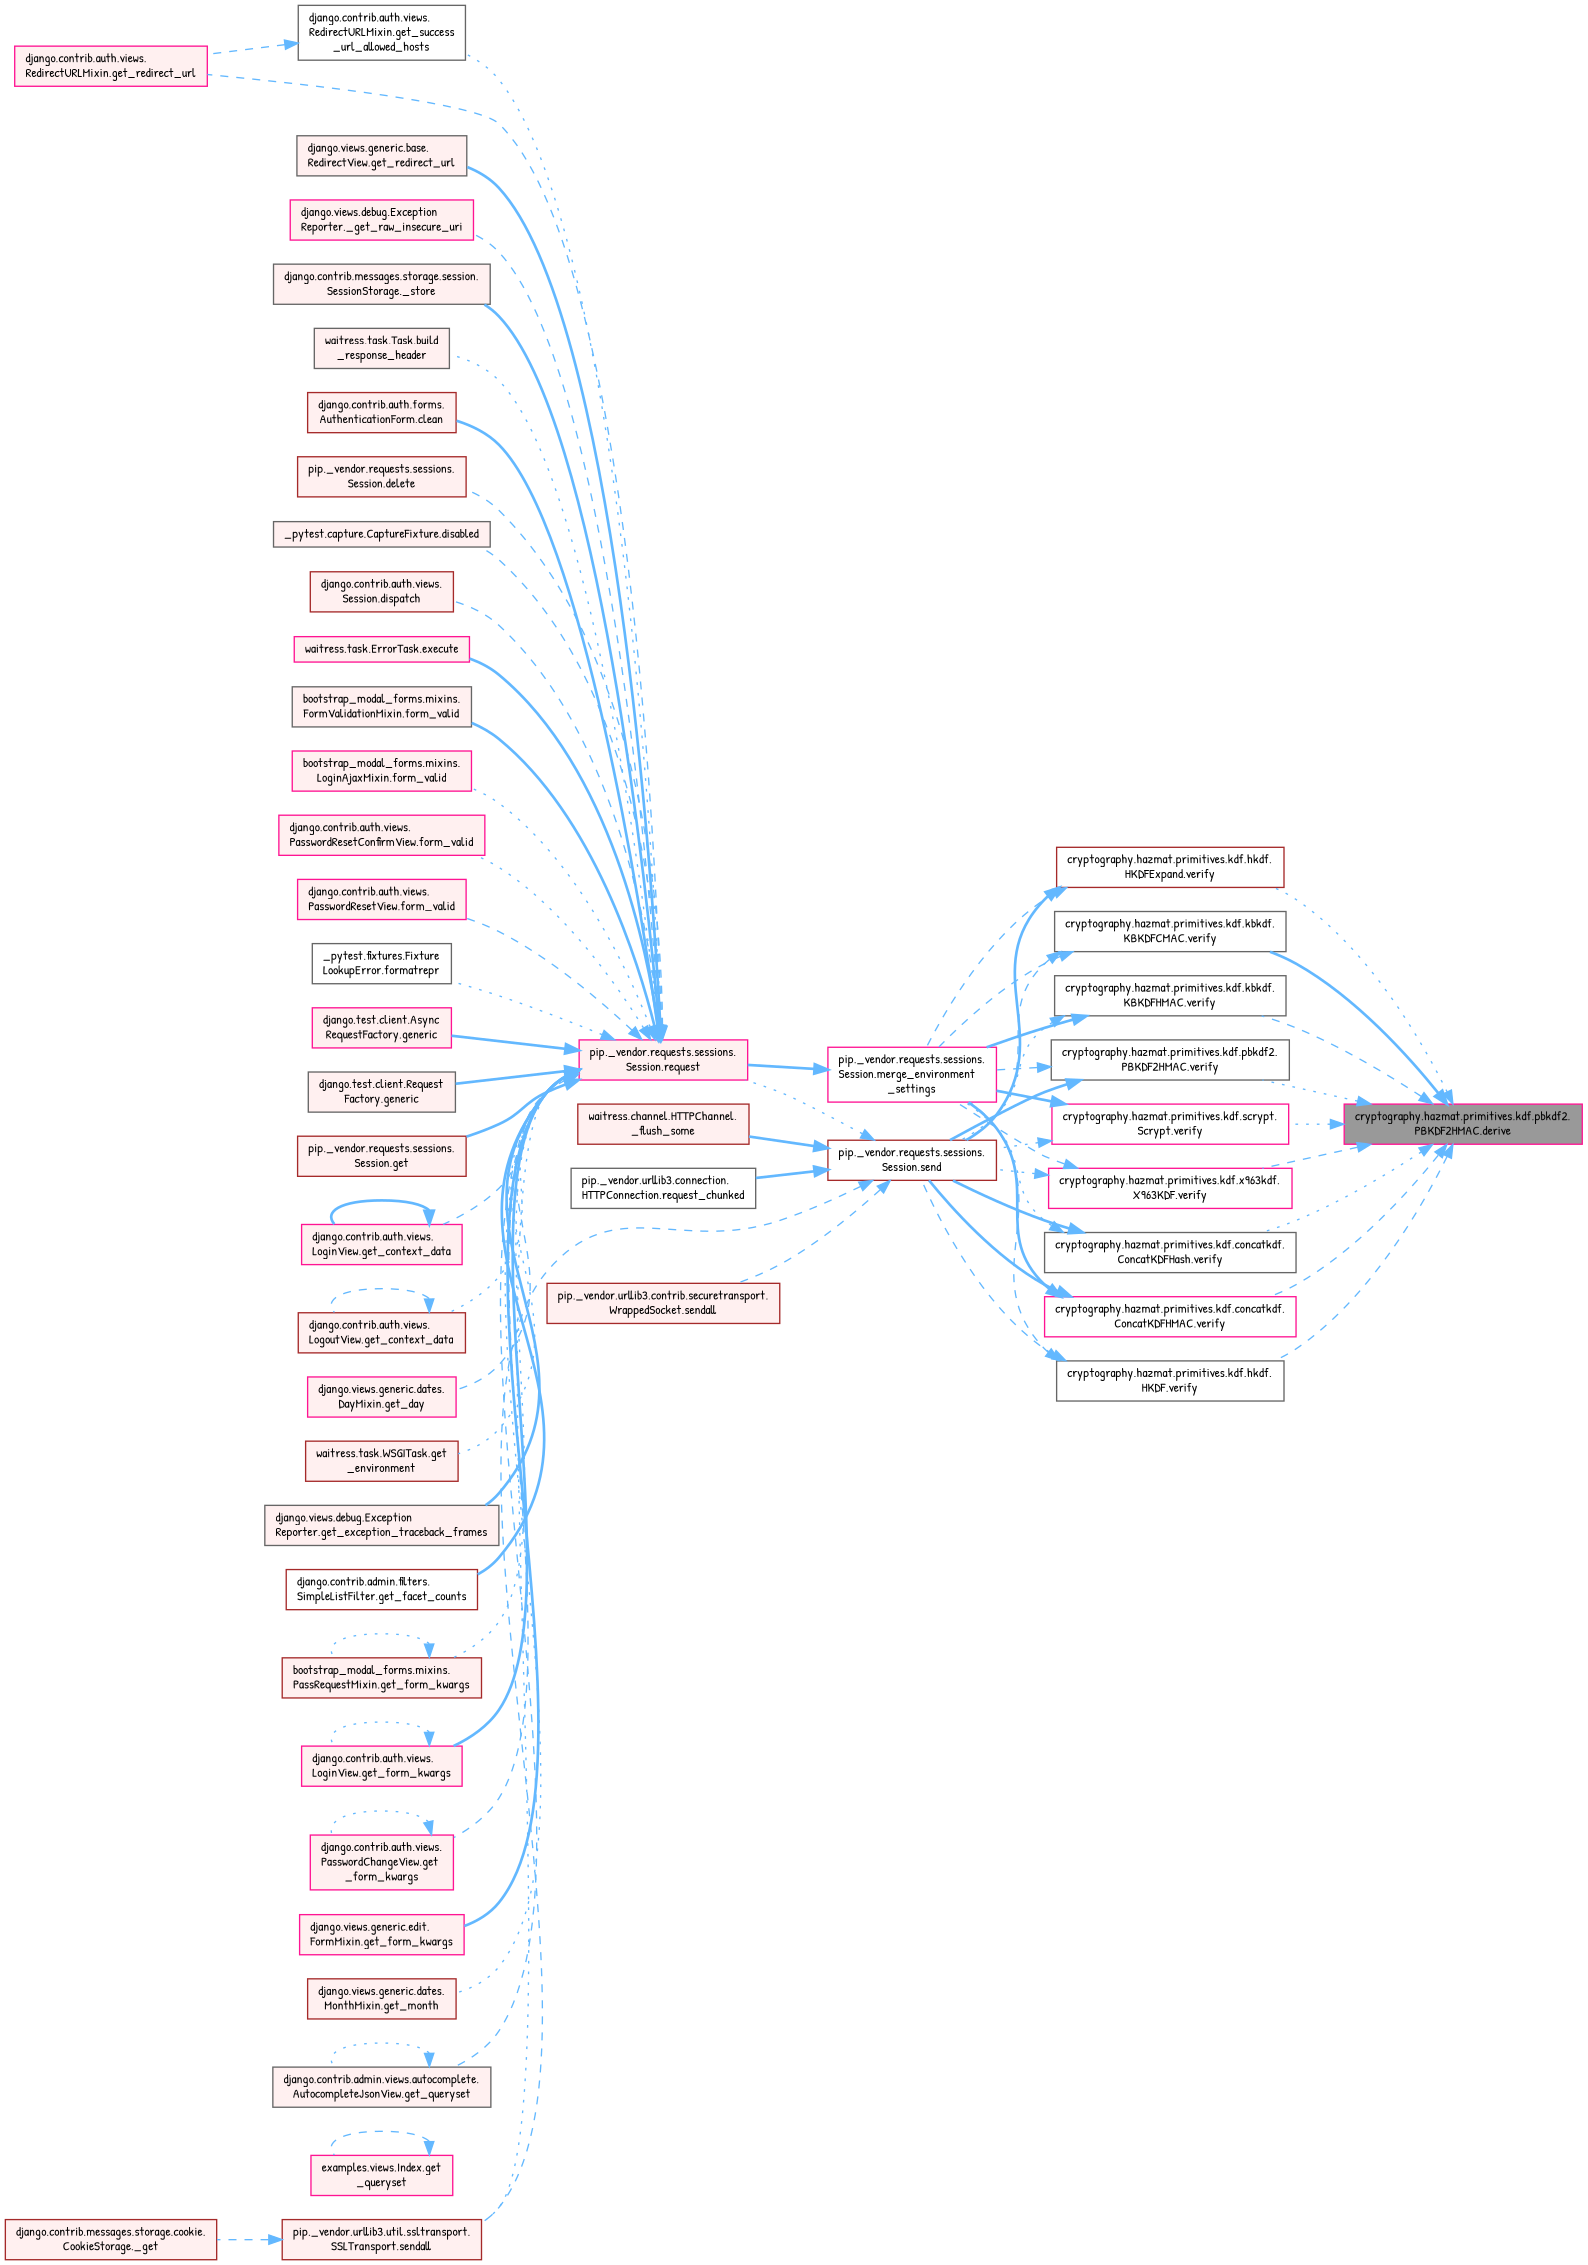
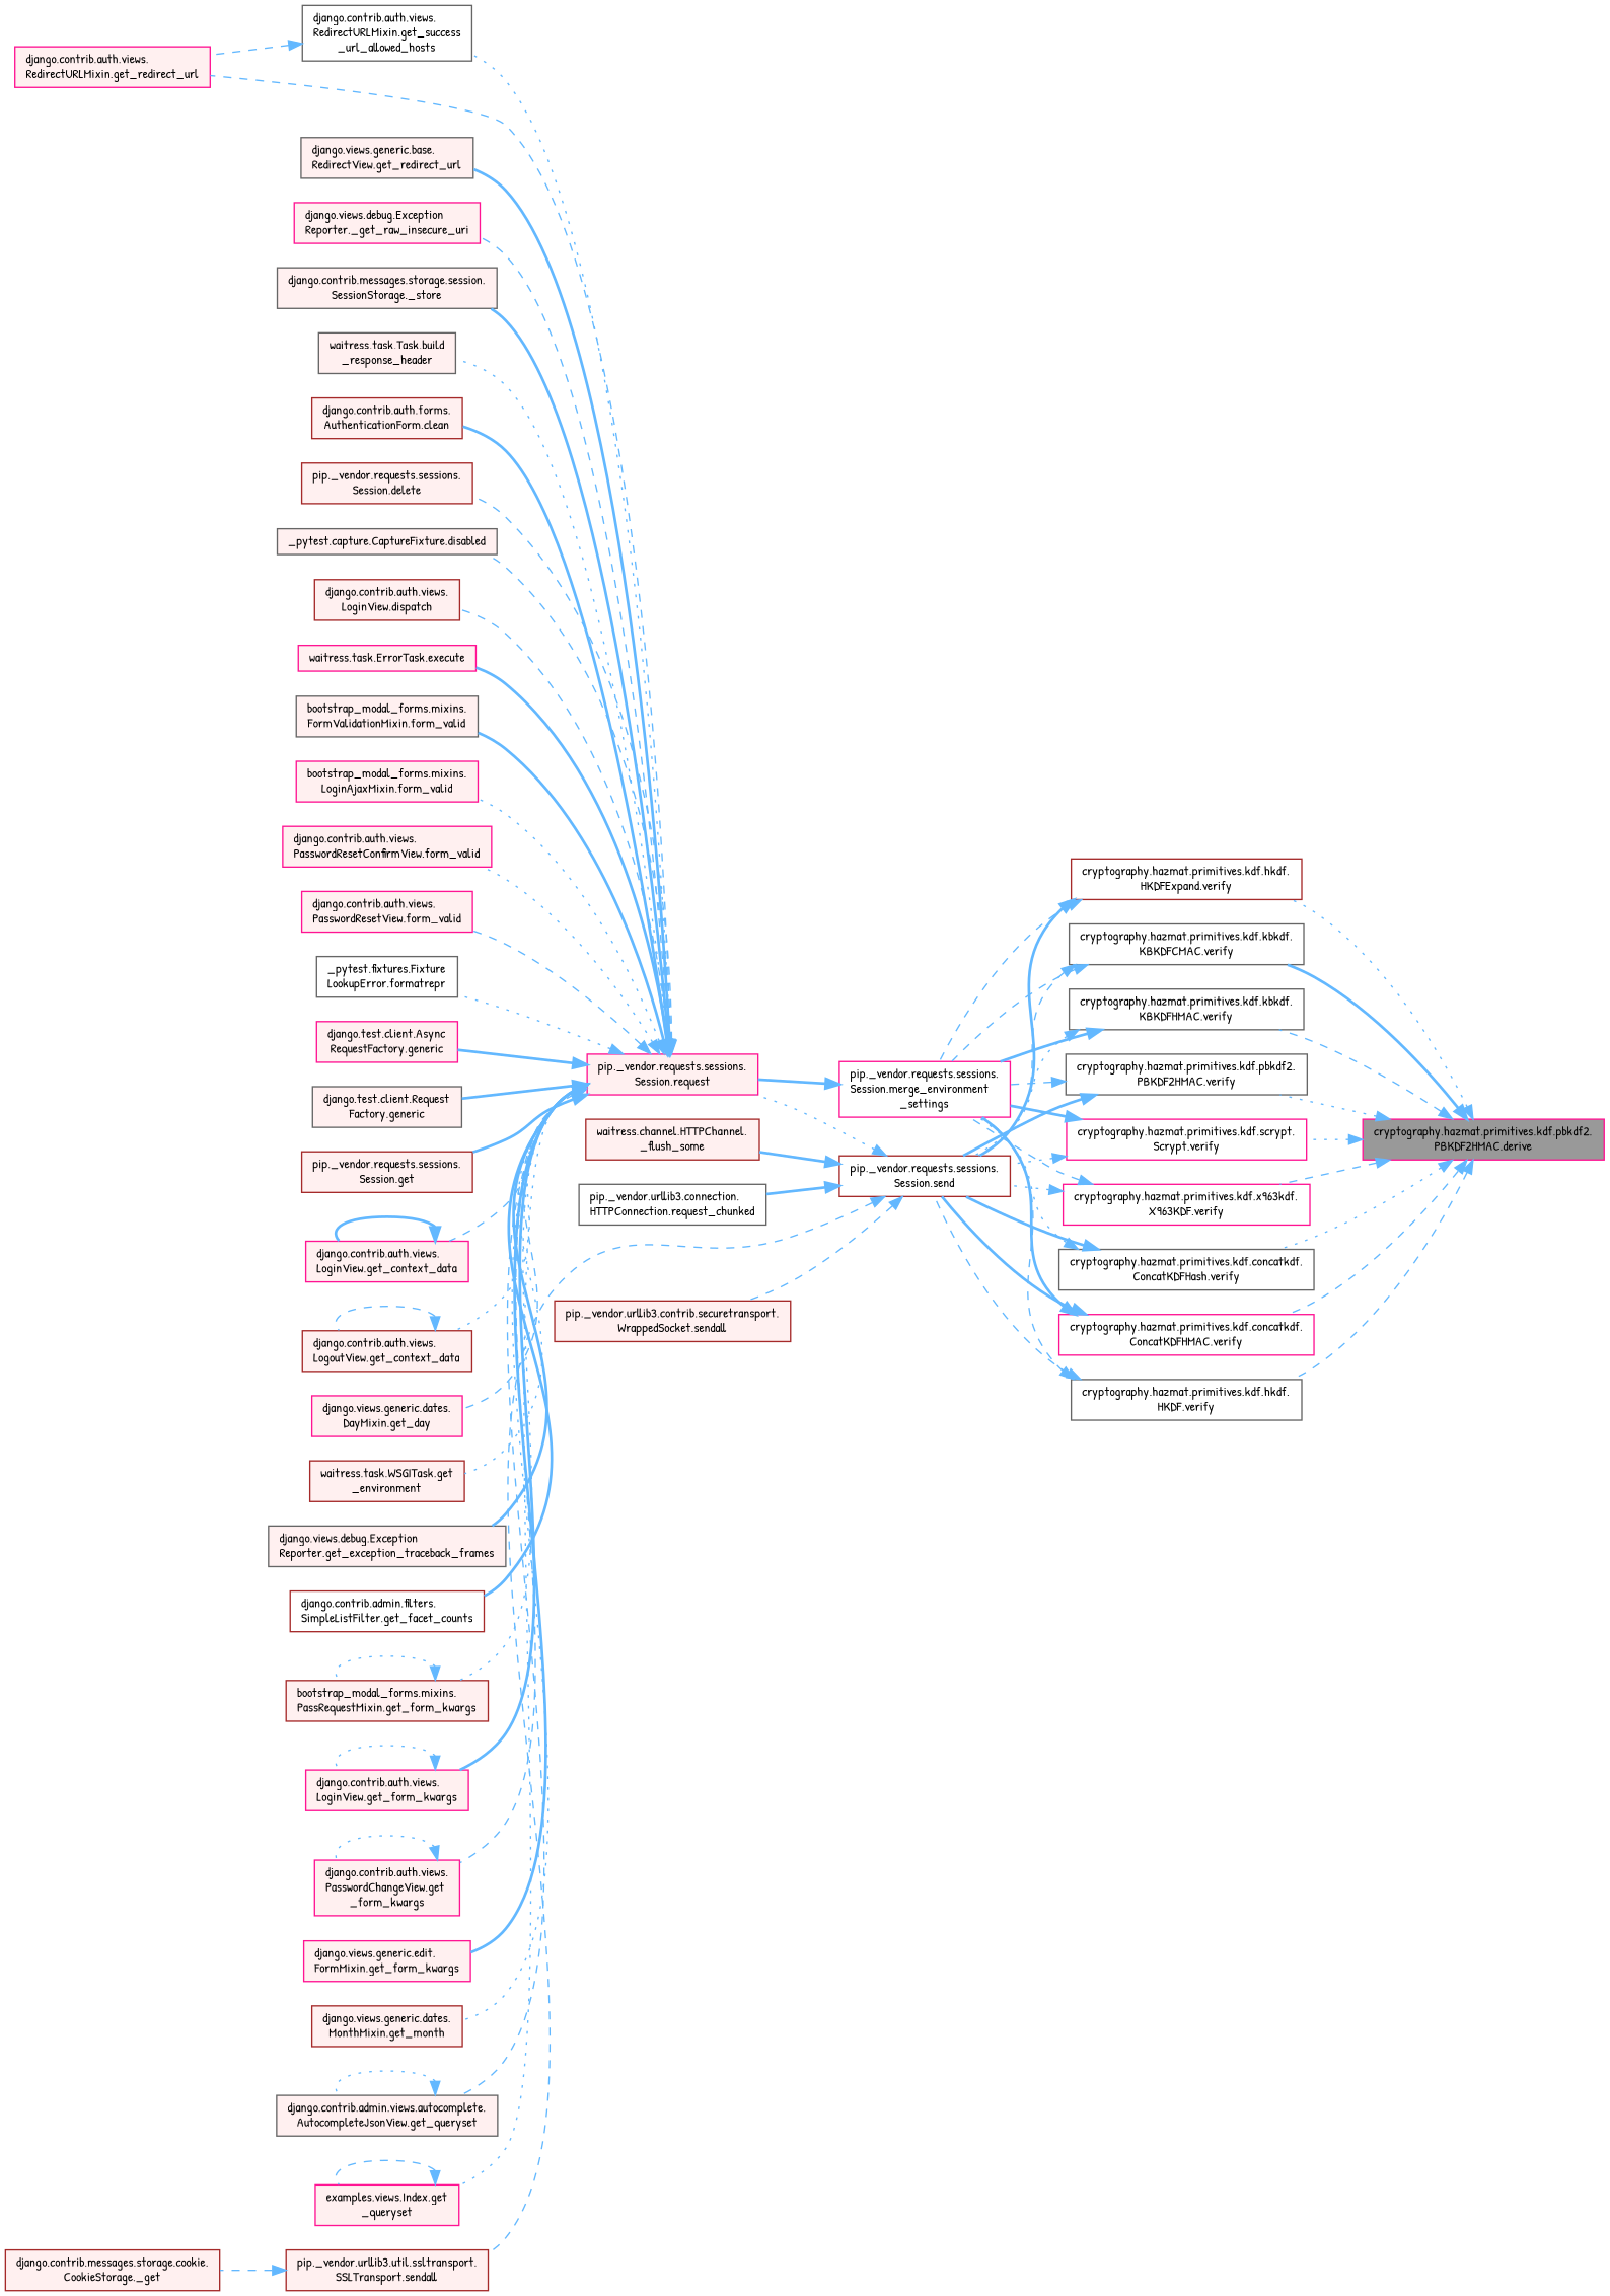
  digraph {
    fontname="Patrick Hand"
    rankdir=RL
    node [color=deeppink fillcolor="#FFF0F0" fontname="Patrick Hand" fontsize=10 shape=box style=filled]
    edge [color=steelblue1 dir=back fontname="Patrick Hand" fontsize=10 labelfontname=Helvetica labelfontsize=10 style=dashed]
    n1 [fillcolor=grey60 fontcolor=black height=0.2 label="cryptography.hazmat.primitives.kdf.pbkdf2.\lPBKDF2HMAC.derive" width=0.4]
    n2 [color=gray40 fillcolor=white height=0.2 label="cryptography.hazmat.primitives.kdf.concatkdf.\lConcatKDFHash.verify" width=0.4]
    n3 [fillcolor=white height=0.2 label="cryptography.hazmat.primitives.kdf.concatkdf.\lConcatKDFHMAC.verify" width=0.4]
    n4 [color=gray40 fillcolor=white height=0.2 label="cryptography.hazmat.primitives.kdf.hkdf.\lHKDF.verify" width=0.4]
    n5 [color=brown fillcolor=white height=0.2 label="cryptography.hazmat.primitives.kdf.hkdf.\lHKDFExpand.verify" width=0.4]
    n6 [color=gray40 fillcolor=white height=0.2 label="cryptography.hazmat.primitives.kdf.kbkdf.\lKBKDFCMAC.verify" width=0.4]
    n7 [color=gray40 fillcolor=white height=0.2 label="cryptography.hazmat.primitives.kdf.kbkdf.\lKBKDFHMAC.verify" width=0.4]
    n8 [color=gray40 fillcolor=white height=0.2 label="cryptography.hazmat.primitives.kdf.pbkdf2.\lPBKDF2HMAC.verify" width=0.4]
    n9 [fillcolor=white height=0.2 label="cryptography.hazmat.primitives.kdf.scrypt.\lScrypt.verify" width=0.4]
    n10 [fillcolor=white height=0.2 label="cryptography.hazmat.primitives.kdf.x963kdf.\lX963KDF.verify" width=0.4]
    n11 [fillcolor=white height=0.2 label="pip._vendor.requests.sessions.\lSession.merge_environment\l_settings" width=0.4]
    n12 [color=brown fillcolor=white height=0.2 label="pip._vendor.requests.sessions.\lSession.send" width=0.4]
    n13 [height=0.2 label="pip._vendor.requests.sessions.\lSession.request" width=0.4]
    n14 [color=brown height=0.2 label="waitress.channel.HTTPChannel.\l_flush_some" width=0.4]
    n15 [color=gray40 fillcolor=white height=0.2 label="pip._vendor.urllib3.connection.\lHTTPConnection.request_chunked" width=0.4]
    n16 [color=brown height=0.2 label="pip._vendor.urllib3.contrib.securetransport.\lWrappedSocket.sendall" width=0.4]
    n17 [color=brown height=0.2 label="pip._vendor.urllib3.util.ssltransport.\lSSLTransport.sendall" width=0.4]
    n18 [height=0.2 label="django.views.debug.Exception\lReporter._get_raw_insecure_uri" width=0.4]
    n19 [color=gray40 height=0.2 label="django.contrib.messages.storage.session.\lSessionStorage._store" width=0.4]
    n20 [color=gray40 height=0.2 label="waitress.task.Task.build\l_response_header" width=0.4]
    n21 [color=brown height=0.2 label="django.contrib.auth.forms.\lAuthenticationForm.clean" width=0.4]
    n22 [color=brown height=0.2 label="pip._vendor.requests.sessions.\lSession.delete" width=0.4]
    n23 [color=gray40 height=0.2 label="_pytest.capture.CaptureFixture.disabled" width=0.4]
-   n24 [color=brown height=0.2 label="django.contrib.auth.views.\lSession.dispatch" width=0.4]
+   n24 [color=brown height=0.2 label="django.contrib.auth.views.\lLoginView.dispatch" width=0.4]
    n25 [height=0.2 label="waitress.task.ErrorTask.execute" width=0.4]
    n26 [color=gray40 height=0.2 label="bootstrap_modal_forms.mixins.\lFormValidationMixin.form_valid" width=0.4]
    n27 [height=0.2 label="bootstrap_modal_forms.mixins.\lLoginAjaxMixin.form_valid" width=0.4]
    n28 [height=0.2 label="django.contrib.auth.views.\lPasswordResetConfirmView.form_valid" width=0.4]
    n29 [height=0.2 label="django.contrib.auth.views.\lPasswordResetView.form_valid" width=0.4]
    n30 [color=gray40 fillcolor=white height=0.2 label="_pytest.fixtures.Fixture\lLookupError.formatrepr" width=0.4]
    n31 [height=0.2 label="django.test.client.Async\lRequestFactory.generic" width=0.4]
    n32 [color=gray40 height=0.2 label="django.test.client.Request\lFactory.generic" width=0.4]
    n33 [color=brown height=0.2 label="pip._vendor.requests.sessions.\lSession.get" width=0.4]
    n34 [height=0.2 label="django.contrib.auth.views.\lLoginView.get_context_data" width=0.4]
    n35 [color=brown height=0.2 label="django.contrib.auth.views.\lLogoutView.get_context_data" width=0.4]
    n36 [height=0.2 label="django.views.generic.dates.\lDayMixin.get_day" width=0.4]
    n37 [color=brown height=0.2 label="waitress.task.WSGITask.get\l_environment" width=0.4]
    n38 [color=gray40 height=0.2 label="django.views.debug.Exception\lReporter.get_exception_traceback_frames" width=0.4]
    n39 [color=brown fillcolor=white height=0.2 label="django.contrib.admin.filters.\lSimpleListFilter.get_facet_counts" width=0.4]
    n40 [color=brown height=0.2 label="bootstrap_modal_forms.mixins.\lPassRequestMixin.get_form_kwargs" width=0.4]
    n41 [height=0.2 label="django.contrib.auth.views.\lLoginView.get_form_kwargs" width=0.4]
    n42 [height=0.2 label="django.contrib.auth.views.\lPasswordChangeView.get\l_form_kwargs" width=0.4]
    n43 [height=0.2 label="django.views.generic.edit.\lFormMixin.get_form_kwargs" width=0.4]
    n44 [color=brown height=0.2 label="django.views.generic.dates.\lMonthMixin.get_month" width=0.4]
    n45 [color=gray40 height=0.2 label="django.contrib.admin.views.autocomplete.\lAutocompleteJsonView.get_queryset" width=0.4]
    n46 [height=0.2 label="examples.views.Index.get\l_queryset" width=0.4]
    n47 [height=0.2 label="django.contrib.auth.views.\lRedirectURLMixin.get_redirect_url" width=0.4]
    n48 [color=gray40 height=0.2 label="django.views.generic.base.\lRedirectView.get_redirect_url" width=0.4]
    n49 [color=gray40 fillcolor=white height=0.2 label="django.contrib.auth.views.\lRedirectURLMixin.get_success\l_url_allowed_hosts" width=0.4]
    n50 [color=brown height=0.2 label="django.contrib.messages.storage.cookie.\lCookieStorage._get" width=0.4]
    n1 -> n2 [style=dotted]
    n1 -> n3
    n1 -> n4
    n1 -> n5 [style=dotted]
    n1 -> n6 [style=bold]
    n1 -> n7
    n1 -> n8 [style=dotted]
    n1 -> n9 [style=dotted]
    n1 -> n10
    n2 -> n11 [style=dotted]
    n2 -> n12 [style=bold]
    n3 -> n11 [style=bold]
    n3 -> n12 [style=bold]
    n4 -> n11
    n4 -> n12
    n5 -> n11
    n5 -> n12 [style=bold]
    n6 -> n11
    n6 -> n12
    n7 -> n11 [style=bold]
    n7 -> n12 [style=dotted]
    n8 -> n11
    n8 -> n12 [style=bold]
    n9 -> n11 [style=bold]
    n9 -> n12 [style=dotted]
    n10 -> n11
    n10 -> n12 [style=dotted]
    n11 -> n13 [style=bold]
    n12 -> n13 [style=dotted]
    n12 -> n14 [style=bold]
    n12 -> n15 [style=bold]
    n12 -> n16
    n12 -> n17
    n13 -> n18
    n13 -> n19 [style=bold]
    n13 -> n20 [style=dotted]
    n13 -> n21 [style=bold]
    n13 -> n22
    n13 -> n23
    n13 -> n24
    n13 -> n25 [style=bold]
    n13 -> n26 [style=bold]
    n13 -> n27 [style=dotted]
    n13 -> n28 [style=dotted]
    n13 -> n29
    n13 -> n30 [style=dotted]
    n13 -> n31 [style=bold]
    n13 -> n32 [style=bold]
    n13 -> n33 [style=bold]
    n13 -> n34
    n13 -> n35 [style=dotted]
    n13 -> n36
    n13 -> n37 [style=dotted]
    n13 -> n38 [style=bold]
    n13 -> n39 [style=bold]
    n13 -> n40 [style=dotted]
    n13 -> n41 [style=bold]
    n13 -> n42
    n13 -> n43 [style=bold]
    n13 -> n44 [style=dotted]
    n13 -> n45
-   n13 -> n17 [style=dotted]
+   n13 -> n46 [style=dotted]
    n13 -> n47
    n13 -> n48 [style=bold]
    n13 -> n49 [style=dotted]
    n17 -> n50
    n34 -> n34 [style=bold]
    n35 -> n35
    n40 -> n40 [style=dotted]
    n41 -> n41 [style=dotted]
    n42 -> n42 [style=dotted]
    n45 -> n45 [style=dotted]
    n46 -> n46
    n49 -> n47
  }
